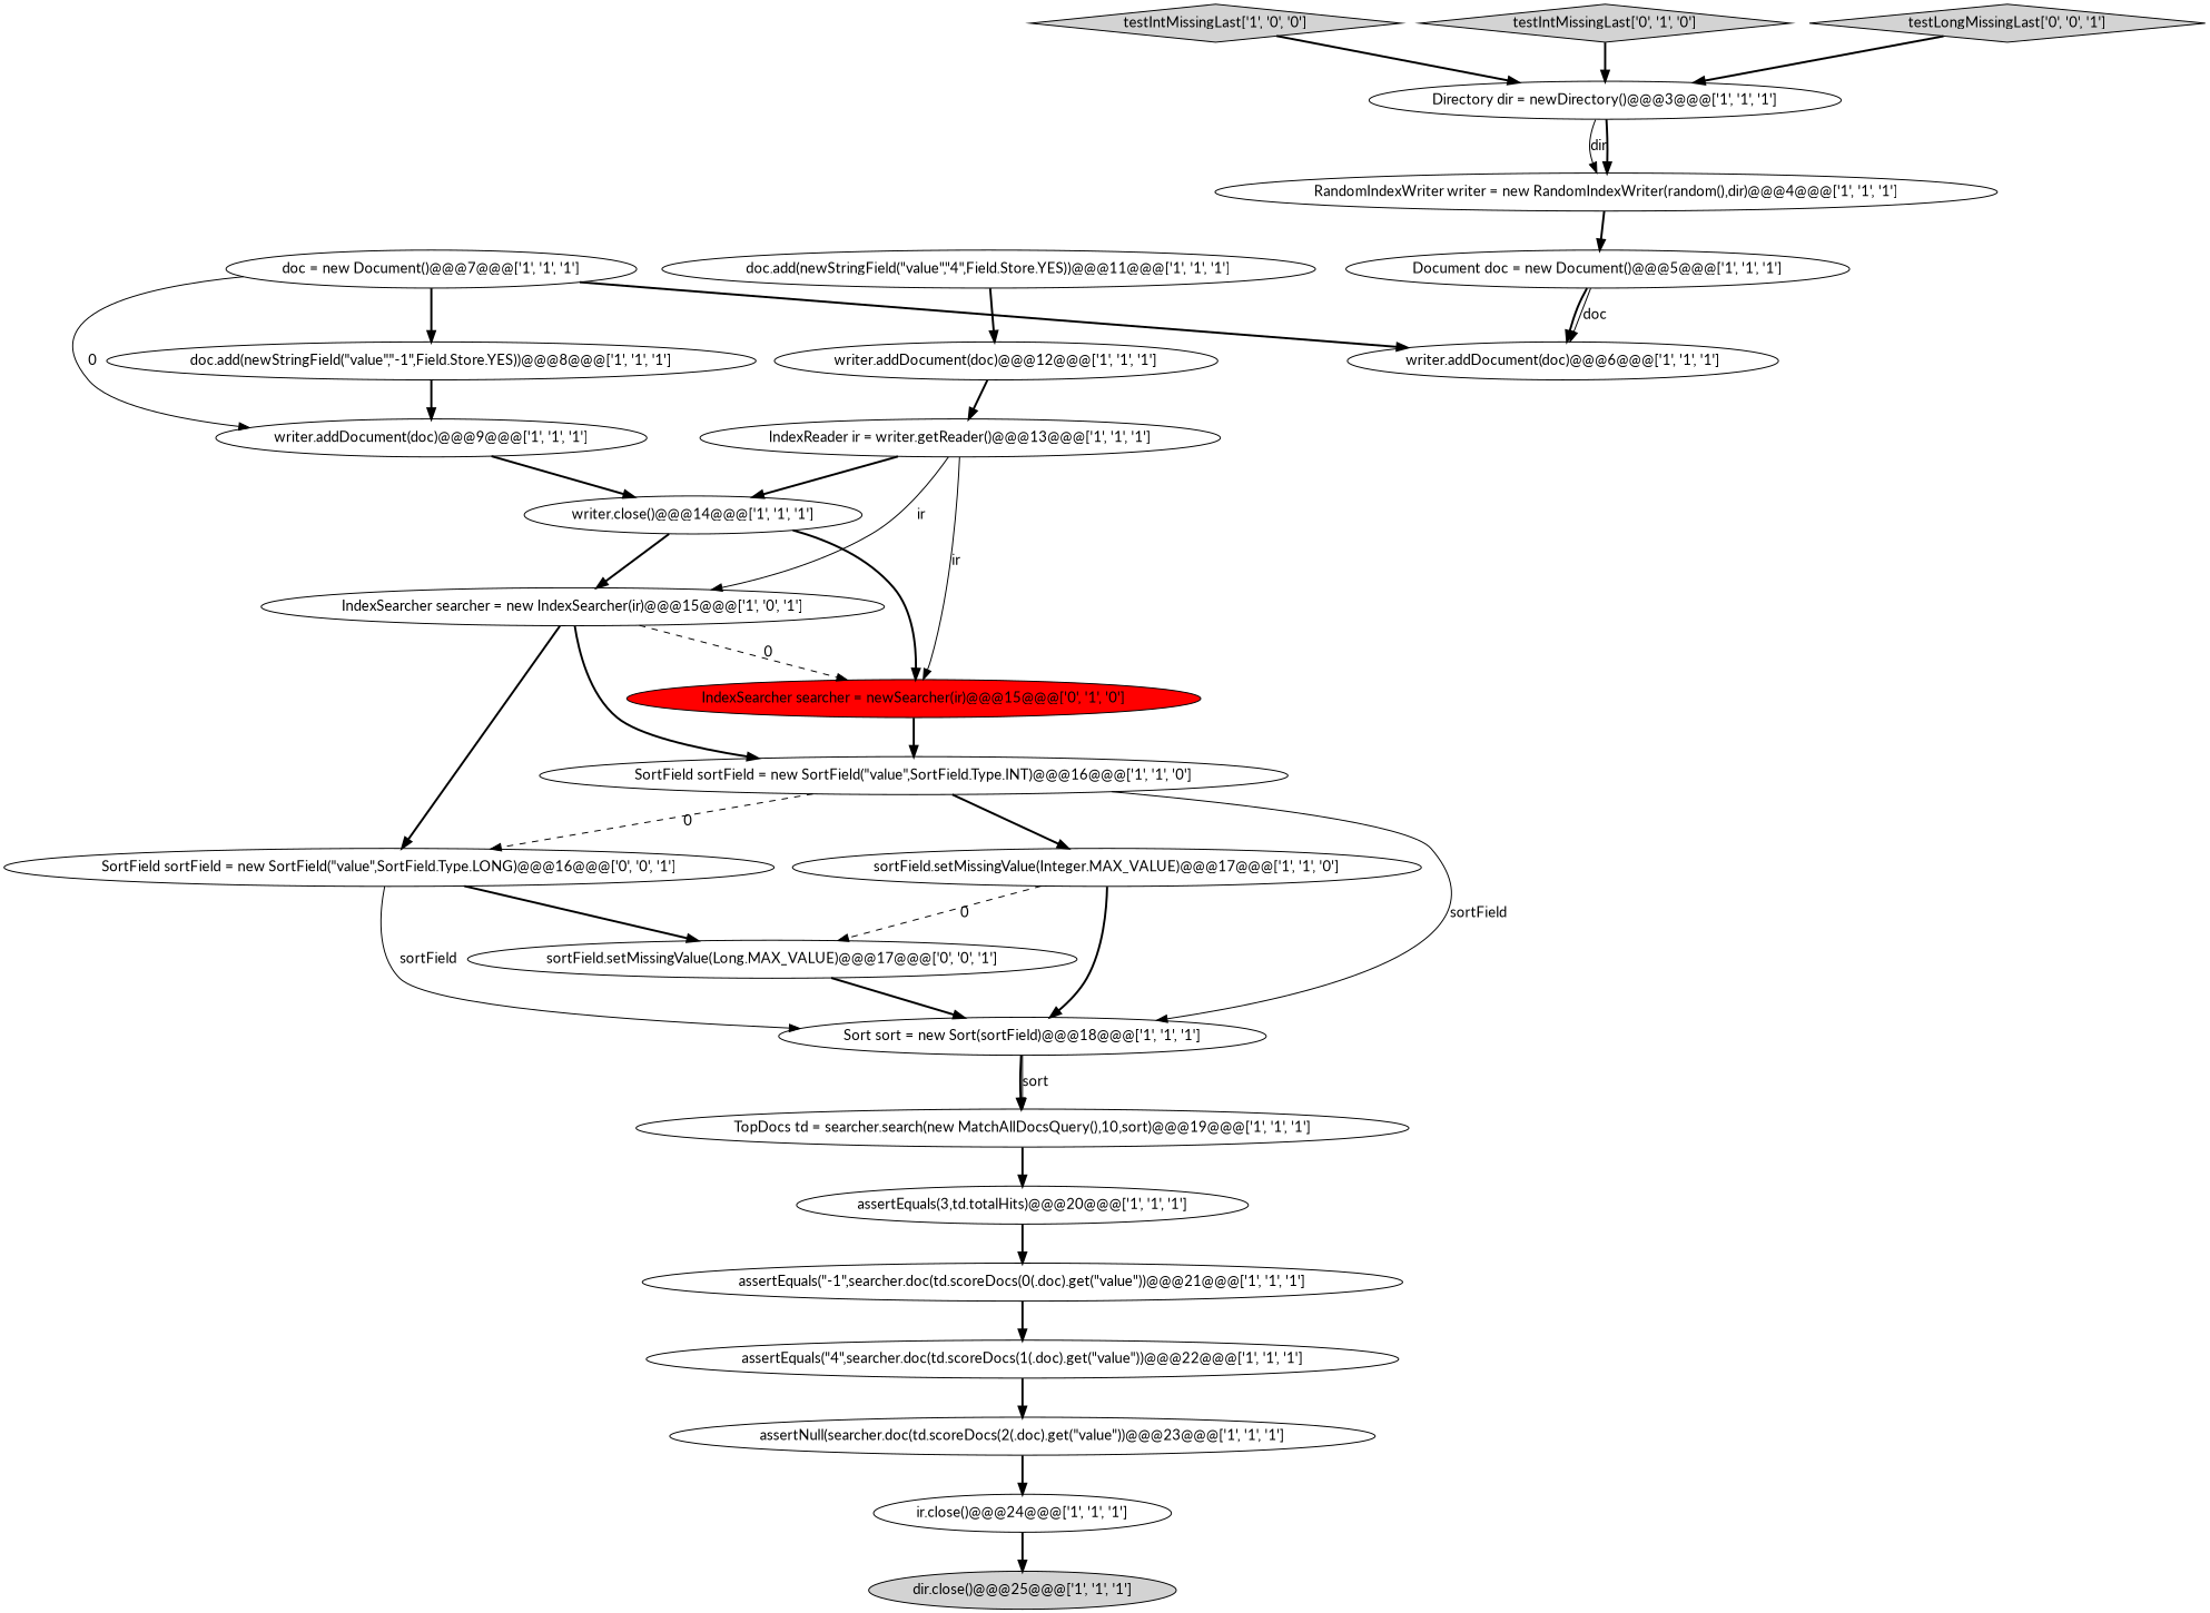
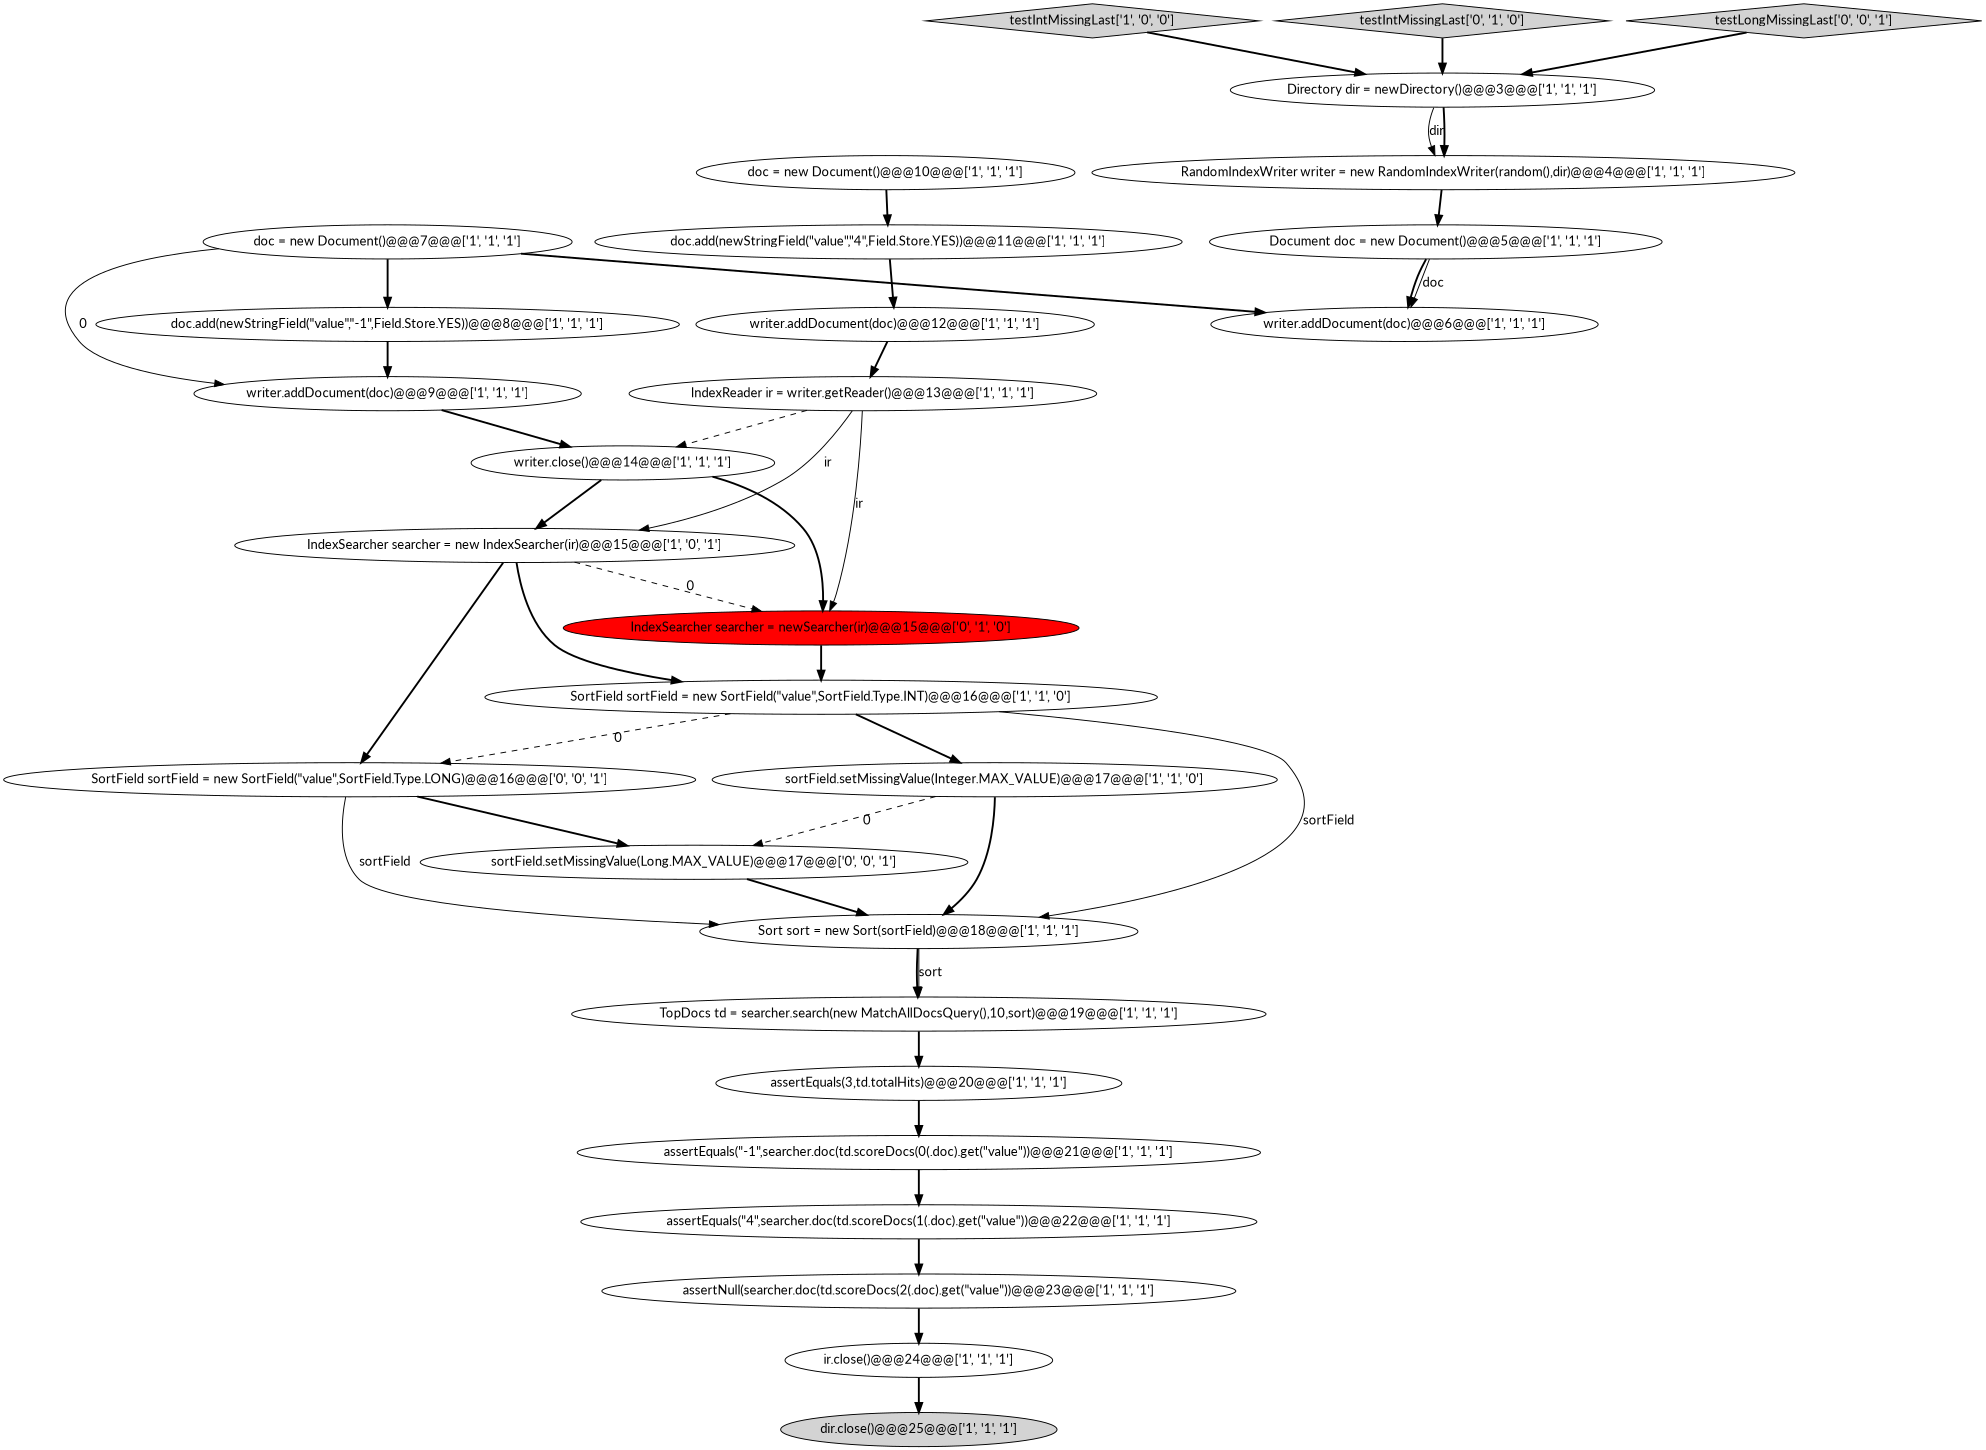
  digraph {
    fontname=Lato
    node [fillcolor=white fontname=Lato shape=ellipse style=filled]
    edge [fontname=Lato style=bold]
    n1 [label="doc.add(newStringField(\"value\",\"-1\",Field.Store.YES))@@@8@@@['1', '1', '1']"]
    n2 [label="writer.addDocument(doc)@@@9@@@['1', '1', '1']"]
    n3 [label="writer.close()@@@14@@@['1', '1', '1']"]
    n4 [label="sortField.setMissingValue(Long.MAX_VALUE)@@@17@@@['0', '0', '1']"]
    n5 [label="Sort sort = new Sort(sortField)@@@18@@@['1', '1', '1']"]
    n6 [label="TopDocs td = searcher.search(new MatchAllDocsQuery(),10,sort)@@@19@@@['1', '1', '1']"]
    n7 [label="ir.close()@@@24@@@['1', '1', '1']"]
    n8 [fillcolor=lightgray label="dir.close()@@@25@@@['1', '1', '1']"]
    n9 [label="Document doc = new Document()@@@5@@@['1', '1', '1']"]
    n10 [label="writer.addDocument(doc)@@@6@@@['1', '1', '1']"]
    n11 [label="assertEquals(3,td.totalHits)@@@20@@@['1', '1', '1']"]
    n12 [label="sortField.setMissingValue(Integer.MAX_VALUE)@@@17@@@['1', '1', '0']"]
    n13 [label="IndexReader ir = writer.getReader()@@@13@@@['1', '1', '1']"]
    n14 [label="IndexSearcher searcher = new IndexSearcher(ir)@@@15@@@['1', '0', '1']"]
    n15 [fillcolor=red label="IndexSearcher searcher = newSearcher(ir)@@@15@@@['0', '1', '0']"]
    n16 [label="SortField sortField = new SortField(\"value\",SortField.Type.INT)@@@16@@@['1', '1', '0']"]
    n17 [label="SortField sortField = new SortField(\"value\",SortField.Type.LONG)@@@16@@@['0', '0', '1']"]
+   n18 [label="doc = new Document()@@@10@@@['1', '1', '1']"]
    n19 [label="doc.add(newStringField(\"value\",\"4\",Field.Store.YES))@@@11@@@['1', '1', '1']"]
    n20 [label="writer.addDocument(doc)@@@12@@@['1', '1', '1']"]
    n21 [fillcolor=lightgray label="testIntMissingLast['1', '0', '0']" shape=diamond]
    n22 [label="Directory dir = newDirectory()@@@3@@@['1', '1', '1']"]
    n23 [label="RandomIndexWriter writer = new RandomIndexWriter(random(),dir)@@@4@@@['1', '1', '1']"]
    n24 [label="assertEquals(\"-1\",searcher.doc(td.scoreDocs(0(.doc).get(\"value\"))@@@21@@@['1', '1', '1']"]
    n25 [label="assertEquals(\"4\",searcher.doc(td.scoreDocs(1(.doc).get(\"value\"))@@@22@@@['1', '1', '1']"]
    n26 [label="assertNull(searcher.doc(td.scoreDocs(2(.doc).get(\"value\"))@@@23@@@['1', '1', '1']"]
    n27 [label="doc = new Document()@@@7@@@['1', '1', '1']"]
    n28 [fillcolor=lightgray label="testIntMissingLast['0', '1', '0']" shape=diamond]
    n29 [fillcolor=lightgray label="testLongMissingLast['0', '0', '1']" shape=diamond]
    n1 -> n2
    n2 -> n3
    n3 -> n14
    n3 -> n15
    n4 -> n5
    n5 -> n6
    n5 -> n6 [label=sort style=solid]
    n6 -> n11
    n7 -> n8
    n9 -> n10
    n9 -> n10 [label=doc style=solid]
    n11 -> n24
    n12 -> n4 [label=0 style=dashed]
    n12 -> n5
-   n13 -> n3
+   n13 -> n3 [style=dashed]
    n13 -> n14 [label=ir style=solid]
    n13 -> n15 [label=ir style=solid]
    n14 -> n15 [label=0 style=dashed]
    n14 -> n16
    n14 -> n17
    n15 -> n16
    n16 -> n5 [label=sortField style=solid]
    n16 -> n12
    n16 -> n17 [label=0 style=dashed]
    n17 -> n4
    n17 -> n5 [label=sortField style=solid]
+   n18 -> n19
    n19 -> n20
    n20 -> n13
    n21 -> n22
    n22 -> n23 [label=dir style=solid]
    n22 -> n23
    n23 -> n9
    n24 -> n25
    n25 -> n26
    n26 -> n7
    n27 -> n1
    n27 -> n2 [label=0 style=solid]
    n27 -> n10
    n28 -> n22
    n29 -> n22
  }
